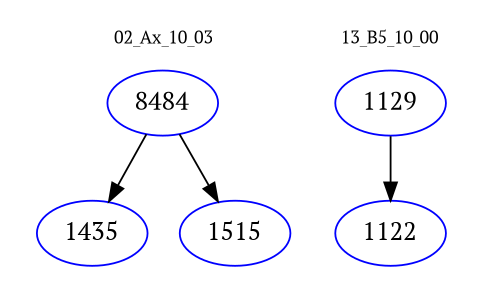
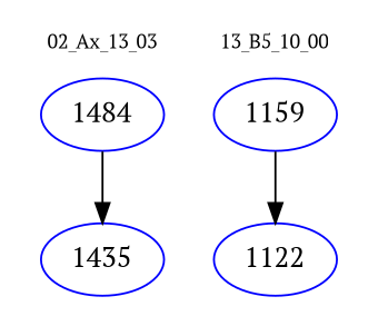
  digraph {
    fontname="PT Serif"
    node [color=blue fontname="PT Serif"]
    edge [color=black fontname="PT Serif"]
-   n1 [label=8484]
+   n1 [label=1484]
    n2 [label=1435]
-   n3 [label=1515]
-   n4 [label=1129]
+   n4 [label=1159]
    n5 [label=1122]
    subgraph cluster_1 {
      color=white
      fontsize=10
-     label="02_Ax_10_03"
+     label="02_Ax_13_03"
      n1
      n2
-     n3
    }
    subgraph cluster_2 {
      color=white
      fontsize=10
      label="13_B5_10_00"
      n4
      n5
    }
    n1 -> n2
-   n1 -> n3
    n4 -> n5
  }
